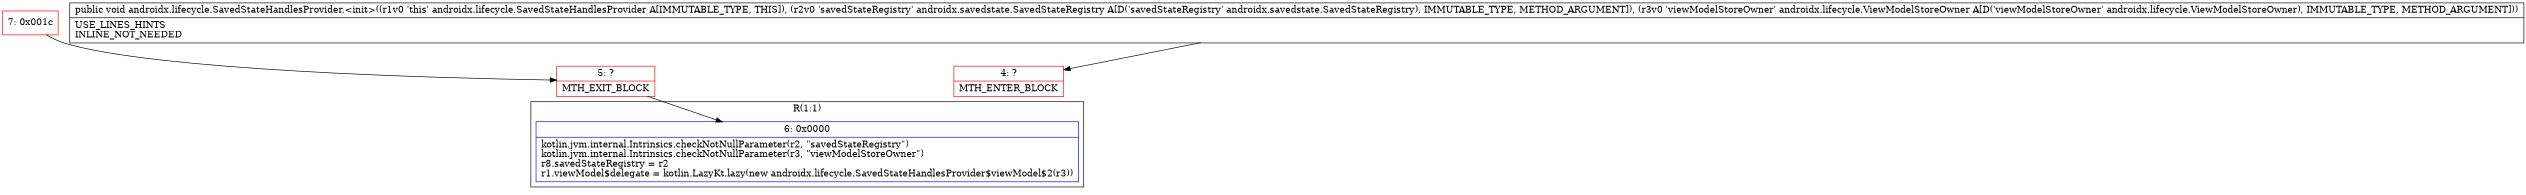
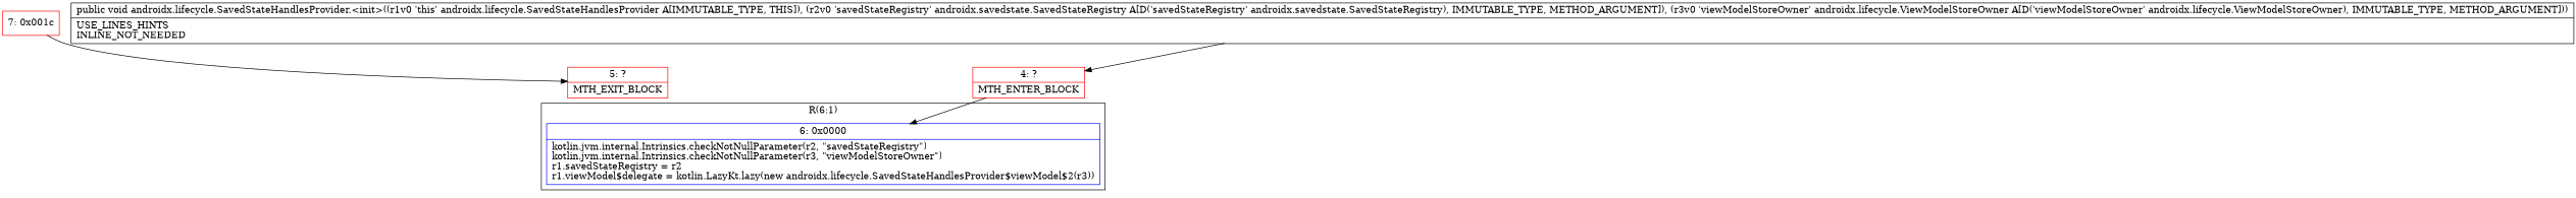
  digraph {
    node [color=red shape=record]
-   n1 [color=blue label="{6\:\ 0x0000|kotlin.jvm.internal.Intrinsics.checkNotNullParameter(r2, \"savedStateRegistry\")\lkotlin.jvm.internal.Intrinsics.checkNotNullParameter(r3, \"viewModelStoreOwner\")\lr8.savedStateRegistry = r2\lr1.viewModel$delegate = kotlin.LazyKt.lazy(new androidx.lifecycle.SavedStateHandlesProvider$viewModel$2(r3))\l}"]
+   n1 [color=blue label="{6\:\ 0x0000|kotlin.jvm.internal.Intrinsics.checkNotNullParameter(r2, \"savedStateRegistry\")\lkotlin.jvm.internal.Intrinsics.checkNotNullParameter(r3, \"viewModelStoreOwner\")\lr1.savedStateRegistry = r2\lr1.viewModel$delegate = kotlin.LazyKt.lazy(new androidx.lifecycle.SavedStateHandlesProvider$viewModel$2(r3))\l}"]
    n2 [label="{7\:\ 0x001c}"]
    n3 [label="{5\:\ ?|MTH_EXIT_BLOCK\l}"]
    n4 [label="{4\:\ ?|MTH_ENTER_BLOCK\l}"]
    n5 [label="{public void androidx.lifecycle.SavedStateHandlesProvider.\<init\>((r1v0 'this' androidx.lifecycle.SavedStateHandlesProvider A[IMMUTABLE_TYPE, THIS]), (r2v0 'savedStateRegistry' androidx.savedstate.SavedStateRegistry A[D('savedStateRegistry' androidx.savedstate.SavedStateRegistry), IMMUTABLE_TYPE, METHOD_ARGUMENT]), (r3v0 'viewModelStoreOwner' androidx.lifecycle.ViewModelStoreOwner A[D('viewModelStoreOwner' androidx.lifecycle.ViewModelStoreOwner), IMMUTABLE_TYPE, METHOD_ARGUMENT]))  | USE_LINES_HINTS\lINLINE_NOT_NEEDED\l}" color=""]
    subgraph cluster_1 {
-     label="R(1:1)"
+     label="R(6:1)"
      n1
    }
    n2 -> n3
-   n3 -> n1
+   n4 -> n1
    n5 -> n4
  }
